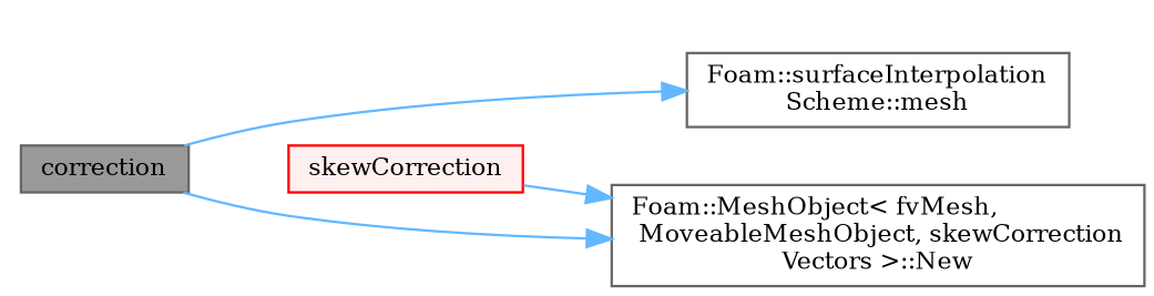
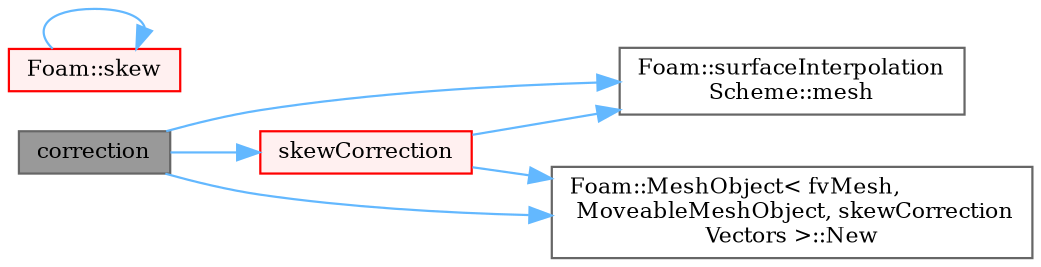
  digraph {
    fontname="DejaVu Serif"
    rankdir=LR
    node [color=grey40 fillcolor=white fontname="DejaVu Serif" fontsize=10 shape=box style=filled]
    edge [color=steelblue1 fontname="DejaVu Serif" fontsize=10 labelfontname=Helvetica labelfontsize=10 style=solid]
    n1 [color=gray40 fillcolor=grey60 fontcolor=black height=0.2 label=correction width=0.4]
    n2 [height=0.2 label="Foam::surfaceInterpolation\lScheme::mesh" width=0.4]
    n3 [height=0.2 label="Foam::MeshObject\< fvMesh,\l MoveableMeshObject, skewCorrection\lVectors \>::New" width=0.4]
    n4 [color=red fillcolor="#FFF0F0" height=0.2 label=skewCorrection width=0.4]
+   n5 [color=red fillcolor="#FFF0F0" height=0.2 label="Foam::skew" width=0.4]
    n1 -> n2
    n1 -> n3
+   n1 -> n4
+   n4 -> n2
    n4 -> n3
+   n5 -> n5
  }
